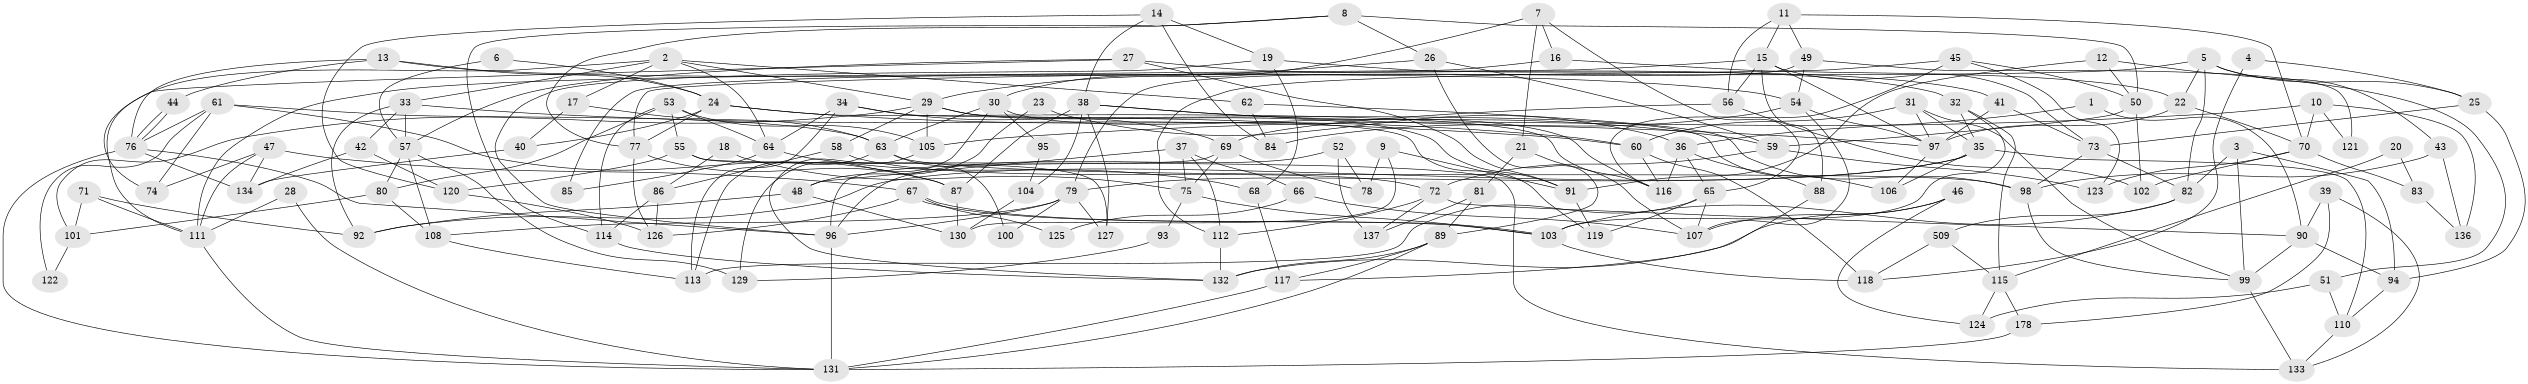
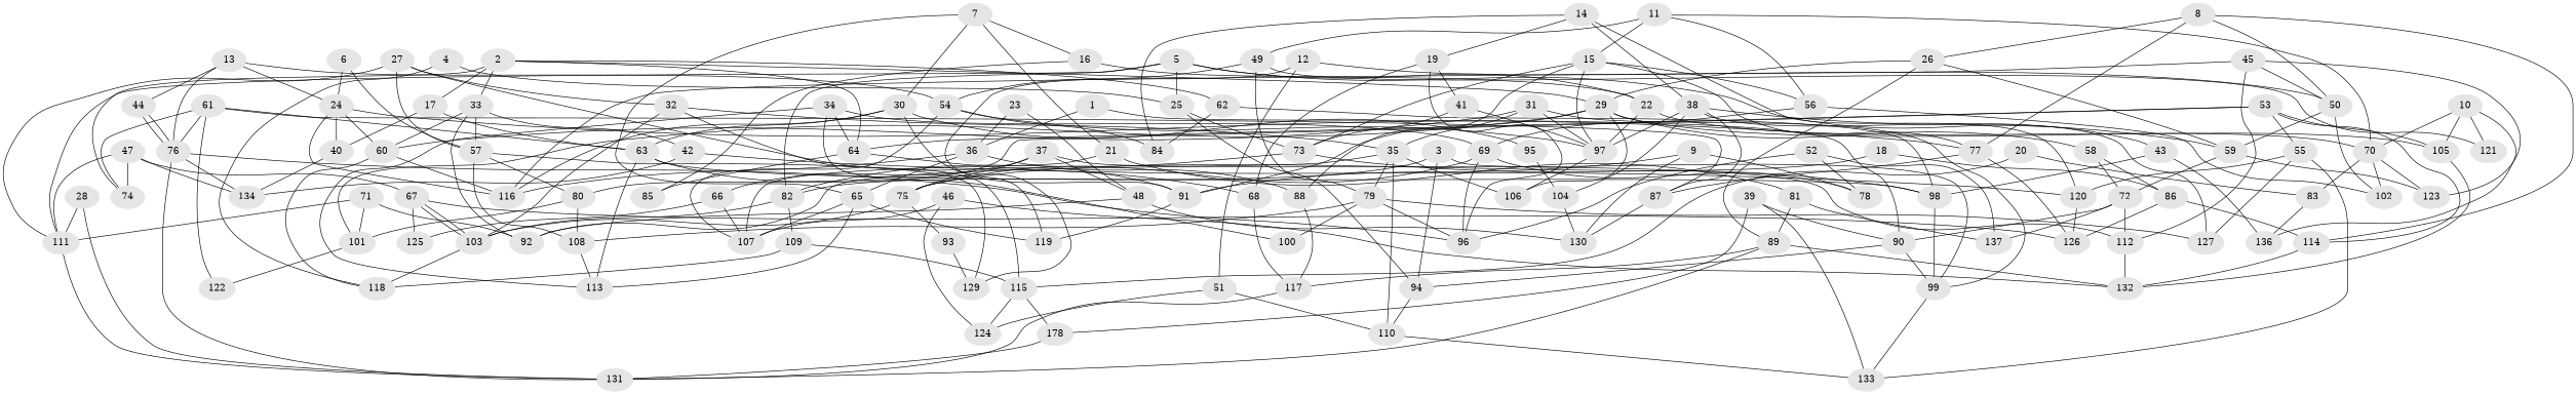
  graph {
    node [color=gray90 style=filled]
    1
    36
    90
    65
    88
    116
    94
    99
    2
    17
    29
    33
    62
    64
    74
    40
    63
    91
    105
    58
    101
    106
    57
    60
    42
    92
    84
    98
    85
    68
    3
    82
    103
-   109 [label=509]
+   109
    110
    133
    4
    25
    118
    73
    5
    22
    43
    111
    70
    97
    136
    61
    76
    87
    122
    131
    6
    24
    77
    129
    80
    108
    7
    16
    21
    30
    81
    107
    95
    113
    119
    8
    26
    50
    114
    59
    89
    102
    126
    132
    9
    78
    130
    10
    121
    83
    123
    11
    15
    49
    56
    54
    79
    69
    12
    51
    124
    13
    44
    96
    134
    14
    19
    38
    120
    41
    104
    127
    117
    100
    18
    75
    86
    93
    20
    115
    n113 [label=178]
    n114 [label=137]
    23
    48
    72
    27
    32
    35
    28
    31
    34
    37
    66
    112
    125
    39
    45
    46
    47
    67
    52
    53
    55
    71
    1 -- 36
    1 -- 90
    36 -- 65
    36 -- 88
    36 -- 116
    90 -- 94
    90 -- 99
    65 -- 107
    65 -- 113
    65 -- 119
    88 -- 117
    94 -- 110
    99 -- 133
    2 -- 17
    2 -- 29
    2 -- 33
    2 -- 62
    2 -- 64
    2 -- 74
    17 -- 40
    17 -- 63
    29 -- 91
    29 -- 105
    29 -- 58
    29 -- 101
    29 -- 106
    33 -- 57
    33 -- 60
    33 -- 42
    33 -- 92
    62 -- 84
    62 -- 98
    64 -- 85
    64 -- 68
    40 -- 134
    63 -- 98
    63 -- 113
    63 -- 100
    91 -- 119
    105 -- 132
    58 -- 86
    58 -- 72
    101 -- 122
    57 -- 129
    57 -- 80
    57 -- 108
    60 -- 116
    60 -- 118
    42 -- 134
    42 -- 120
    98 -- 99
    68 -- 117
    3 -- 94
    3 -- 99
    3 -- 82
    82 -- 103
    82 -- 109
    103 -- 118
    109 -- 118
    109 -- 115
    110 -- 133
    4 -- 25
    4 -- 118
    25 -- 94
    25 -- 73
    73 -- 98
    73 -- 82
    5 -- 82
    5 -- 25
    5 -- 22
    5 -- 43
    5 -- 111
    22 -- 70
    22 -- 97
    43 -- 98
    43 -- 136
    111 -- 131
    70 -- 102
    70 -- 83
    70 -- 123
    97 -- 106
    61 -- 74
    61 -- 63
    61 -- 76
    61 -- 87
    61 -- 122
    76 -- 131
    76 -- 96
    76 -- 134
    87 -- 130
    6 -- 57
    6 -- 24
    24 -- 116
    24 -- 40
    24 -- 60
    24 -- 77
    77 -- 87
    77 -- 126
    80 -- 101
    80 -- 108
    108 -- 113
    7 -- 65
    7 -- 16
    7 -- 21
    7 -- 30
    16 -- 85
    16 -- 22
    21 -- 81
    21 -- 107
    30 -- 116
    30 -- 63
    30 -- 129
    30 -- 95
    81 -- 89
    81 -- n114
    95 -- 104
    8 -- 77
    8 -- 26
    8 -- 50
    8 -- 114
    26 -- 29
    26 -- 59
    26 -- 89
    50 -- 59
    50 -- 102
    114 -- 132
    59 -- 123
    59 -- 72
    89 -- 131
    89 -- 132
    89 -- 117
    9 -- 91
    9 -- 78
    9 -- 130
    10 -- 105
    10 -- 70
    10 -- 136
    10 -- 121
    83 -- 136
    11 -- 70
    11 -- 15
    11 -- 49
    11 -- 56
    15 -- 88
    15 -- 73
    15 -- 97
    15 -- 77
    15 -- 56
    49 -- 121
    49 -- 54
    49 -- 79
    56 -- 102
    56 -- 69
    54 -- 84
    54 -- 97
    54 -- 107
    79 -- 108
    79 -- 96
    79 -- 127
    79 -- 100
    69 -- 78
    69 -- 96
    69 -- 75
    12 -- 91
    12 -- 50
    12 -- 51
    51 -- 110
    51 -- 124
    13 -- 76
    13 -- 24
    13 -- 54
    13 -- 44
    44 -- 76
    44 -- 76
-   96 -- 131
    14 -- 84
    14 -- 19
    14 -- 38
    14 -- 120
    19 -- 68
    19 -- 96
    19 -- 41
    38 -- 97
    38 -- 87
    38 -- 59
    38 -- 104
    38 -- 127
    120 -- 126
    41 -- 73
    41 -- 97
    104 -- 130
    117 -- 131
    18 -- 75
    18 -- 86
    75 -- 103
    75 -- 93
    86 -- 114
    86 -- 126
    93 -- 129
    20 -- 83
    20 -- 115
    115 -- 124
    115 -- n113
    n113 -- 131
    23 -- 36
    23 -- 48
    48 -- 92
    48 -- 130
    72 -- 90
    72 -- n114
    72 -- 112
    27 -- 91
    27 -- 57
    27 -- 111
    27 -- 32
    32 -- 103
    32 -- 115
    32 -- 35
    35 -- 106
    35 -- 92
    35 -- 110
    35 -- 79
    28 -- 111
    28 -- 131
    31 -- 99
    31 -- 60
    31 -- 97
    31 -- 35
    34 -- 64
    34 -- 113
    34 -- 119
    34 -- 69
    37 -- 75
    37 -- 48
    37 -- 66
    37 -- 112
    66 -- 107
    66 -- 125
    112 -- 132
    39 -- 90
    39 -- 133
    39 -- n113
    45 -- 116
    45 -- 50
    45 -- 123
    45 -- 112
    46 -- 107
    46 -- 132
    46 -- 124
    47 -- 74
    47 -- 111
    47 -- 134
    47 -- 67
    67 -- 103
    67 -- 103
    67 -- 126
    67 -- 125
    52 -- 78
    52 -- 96
    52 -- n114
    53 -- 64
    53 -- 105
    53 -- 80
    53 -- 114
    53 -- 55
    55 -- 133
    55 -- 120
    55 -- 127
    71 -- 101
    71 -- 92
    71 -- 111
  }
